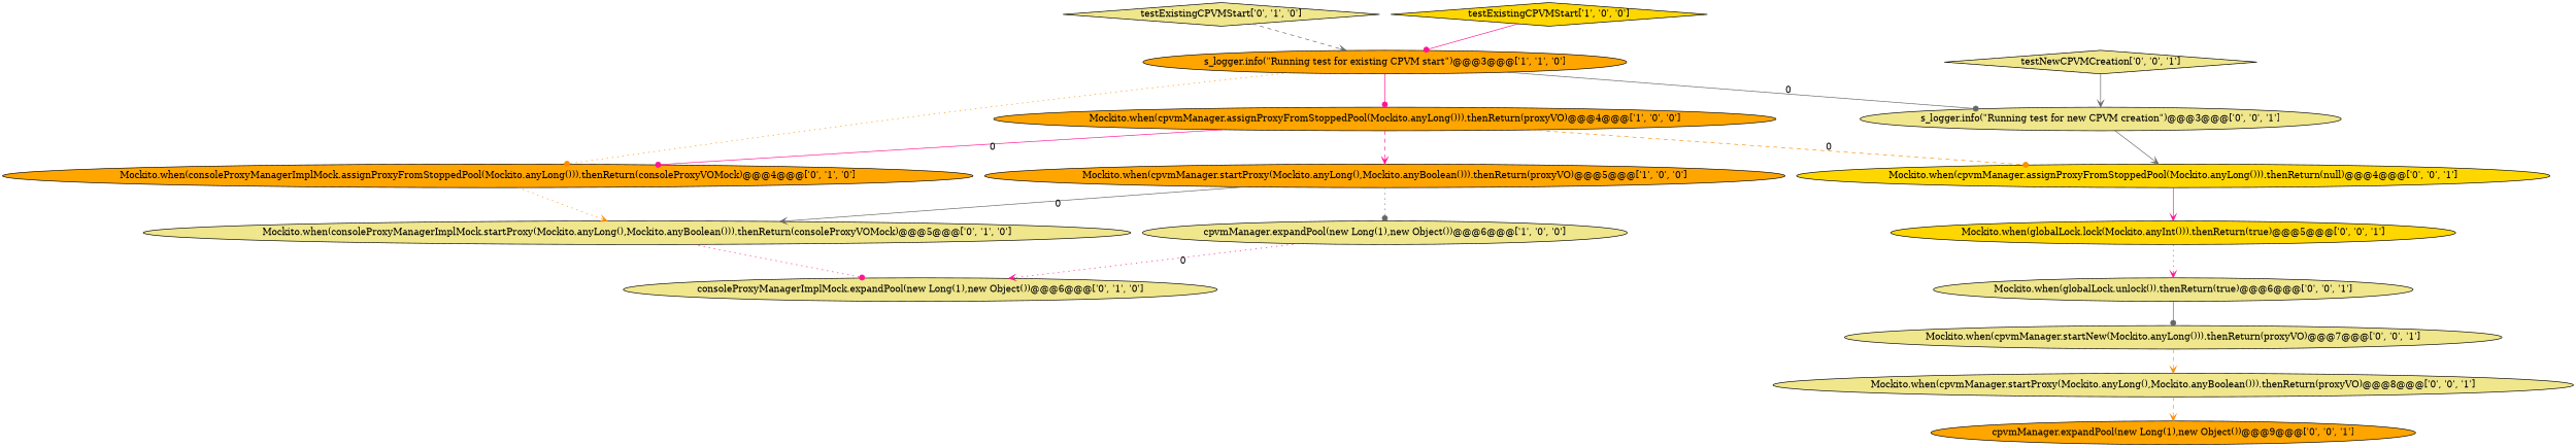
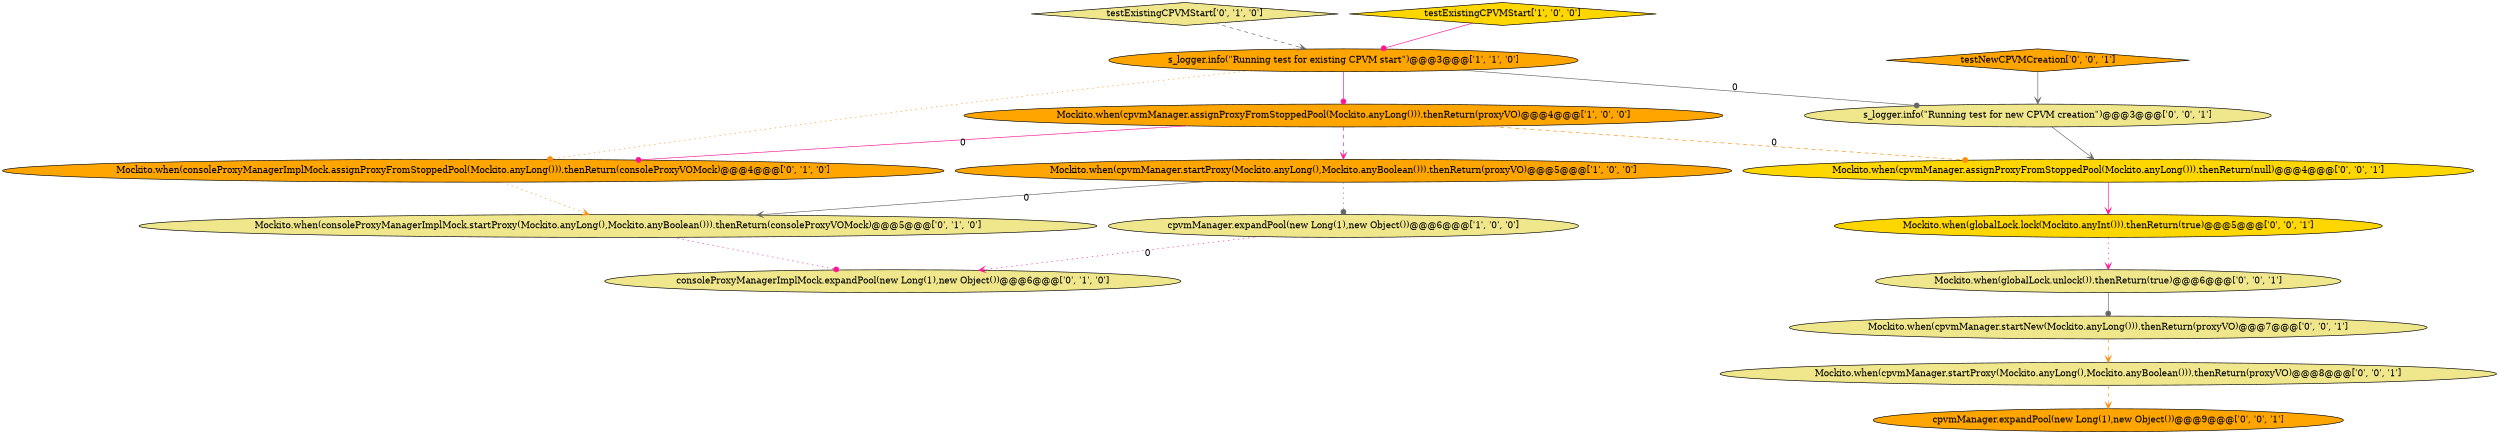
  digraph {
    node [fillcolor=khaki shape=ellipse style=filled]
    edge [style=solid color=deeppink arrowhead=vee]
    n1 [label="consoleProxyManagerImplMock.expandPool(new Long(1),new Object())@@@6@@@['0', '1', '0']"]
    n2 [fillcolor=orange label="Mockito.when(cpvmManager.assignProxyFromStoppedPool(Mockito.anyLong())).thenReturn(proxyVO)@@@4@@@['1', '0', '0']"]
    n3 [fillcolor=orange label="Mockito.when(consoleProxyManagerImplMock.assignProxyFromStoppedPool(Mockito.anyLong())).thenReturn(consoleProxyVOMock)@@@4@@@['0', '1', '0']"]
    n4 [fillcolor=gold label="Mockito.when(cpvmManager.assignProxyFromStoppedPool(Mockito.anyLong())).thenReturn(null)@@@4@@@['0', '0', '1']"]
    n5 [fillcolor=orange label="Mockito.when(cpvmManager.startProxy(Mockito.anyLong(),Mockito.anyBoolean())).thenReturn(proxyVO)@@@5@@@['1', '0', '0']"]
    n6 [label="s_logger.info(\"Running test for new CPVM creation\")@@@3@@@['0', '0', '1']"]
    n7 [label="Mockito.when(consoleProxyManagerImplMock.startProxy(Mockito.anyLong(),Mockito.anyBoolean())).thenReturn(consoleProxyVOMock)@@@5@@@['0', '1', '0']"]
    n8 [label="Mockito.when(cpvmManager.startProxy(Mockito.anyLong(),Mockito.anyBoolean())).thenReturn(proxyVO)@@@8@@@['0', '0', '1']"]
    n9 [fillcolor=orange label="cpvmManager.expandPool(new Long(1),new Object())@@@9@@@['0', '0', '1']"]
    n10 [fillcolor=gold label="Mockito.when(globalLock.lock(Mockito.anyInt())).thenReturn(true)@@@5@@@['0', '0', '1']"]
    n11 [label="Mockito.when(globalLock.unlock()).thenReturn(true)@@@6@@@['0', '0', '1']"]
    n12 [label="Mockito.when(cpvmManager.startNew(Mockito.anyLong())).thenReturn(proxyVO)@@@7@@@['0', '0', '1']"]
    n13 [fillcolor=orange label="s_logger.info(\"Running test for existing CPVM start\")@@@3@@@['1', '1', '0']"]
-   n14 [label="testNewCPVMCreation['0', '0', '1']" shape=diamond]
+   n14 [fillcolor=orange label="testNewCPVMCreation['0', '0', '1']" shape=diamond]
    n15 [label="testExistingCPVMStart['0', '1', '0']" shape=diamond]
    n16 [label="cpvmManager.expandPool(new Long(1),new Object())@@@6@@@['1', '0', '0']"]
    n17 [fillcolor=gold label="testExistingCPVMStart['1', '0', '0']" shape=diamond]
    n2 -> n3 [label=0 arrowhead=dot]
    n2 -> n4 [label=0 style=dashed color=darkorange arrowhead=dot]
    n2 -> n5 [style=dashed]
    n3 -> n7 [style=dotted color=darkorange]
    n4 -> n10
    n5 -> n7 [label=0 color=gray40]
    n5 -> n16 [style=dotted color=gray40 arrowhead=dot]
    n6 -> n4 [color=gray40]
    n7 -> n1 [style=dotted arrowhead=dot]
    n8 -> n9 [style=dashed color=darkorange]
    n10 -> n11 [style=dotted]
    n11 -> n12 [color=gray40 arrowhead=dot]
    n12 -> n8 [style=dashed color=darkorange]
    n13 -> n2 [arrowhead=dot]
    n13 -> n3 [style=dotted color=darkorange arrowhead=dot]
    n13 -> n6 [label=0 color=gray40 arrowhead=dot]
    n14 -> n6 [color=gray40]
    n15 -> n13 [style=dashed color=gray40]
    n16 -> n1 [label=0 style=dotted]
    n17 -> n13 [arrowhead=dot]
  }
